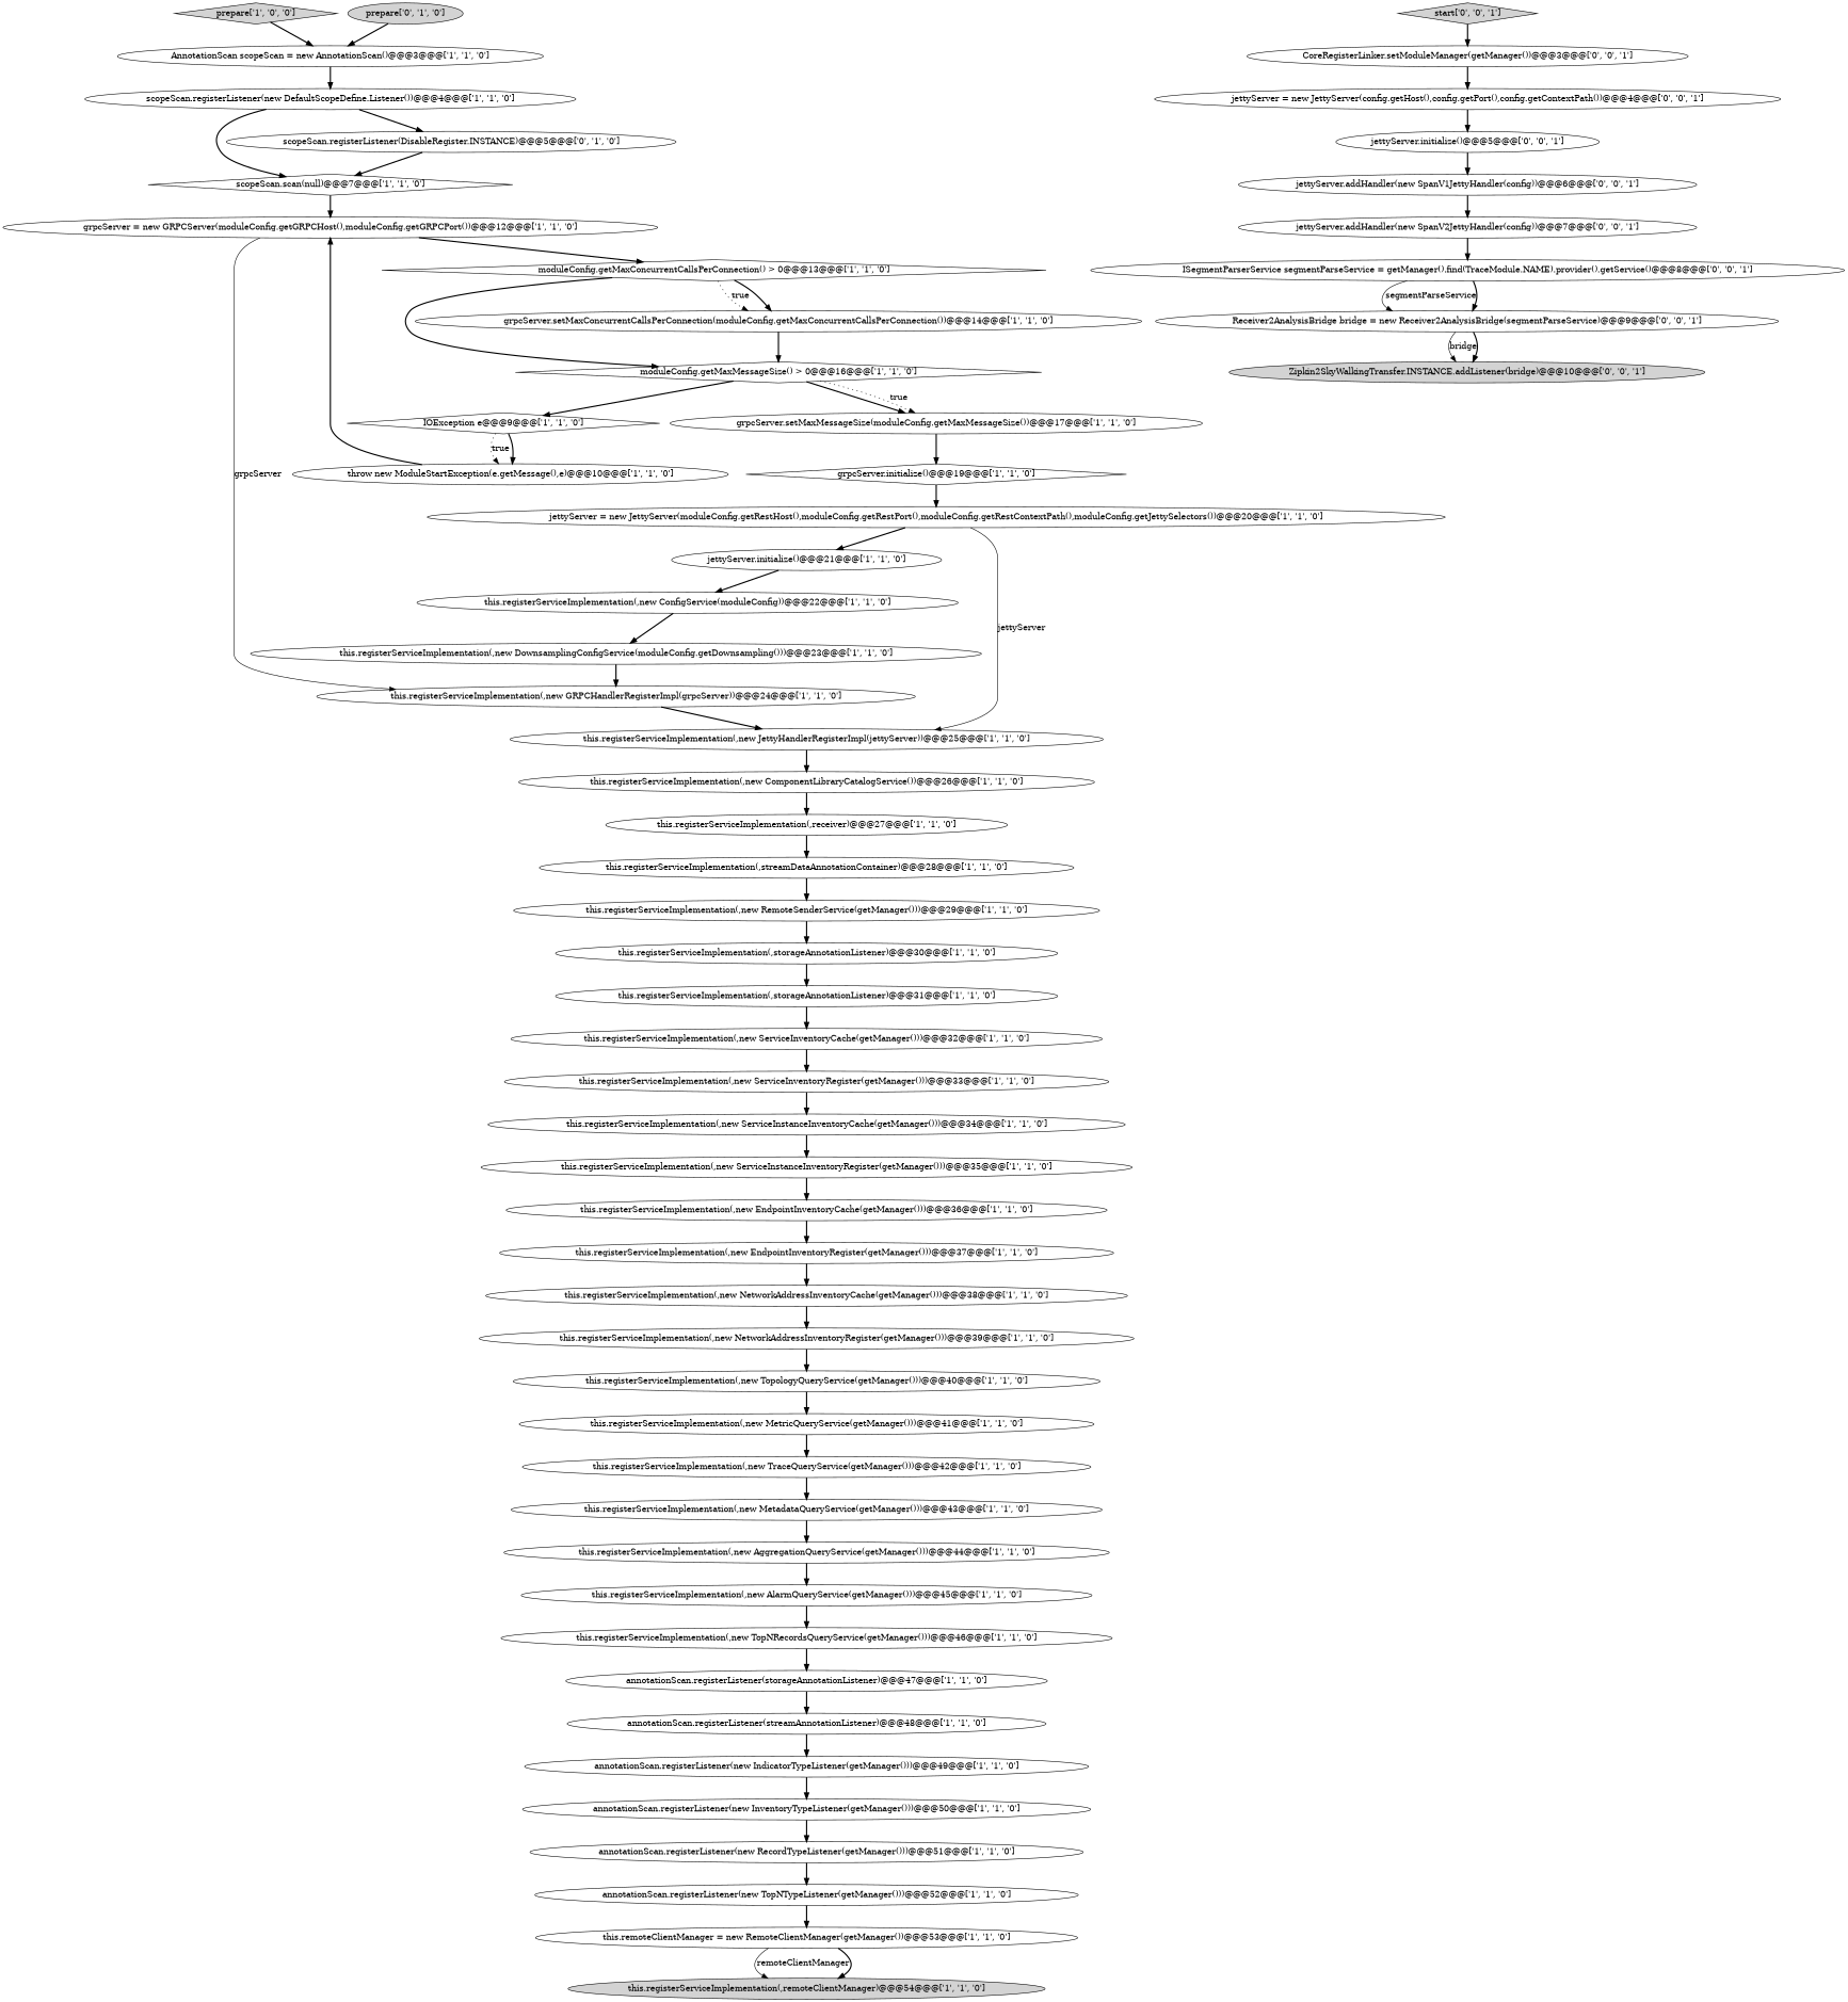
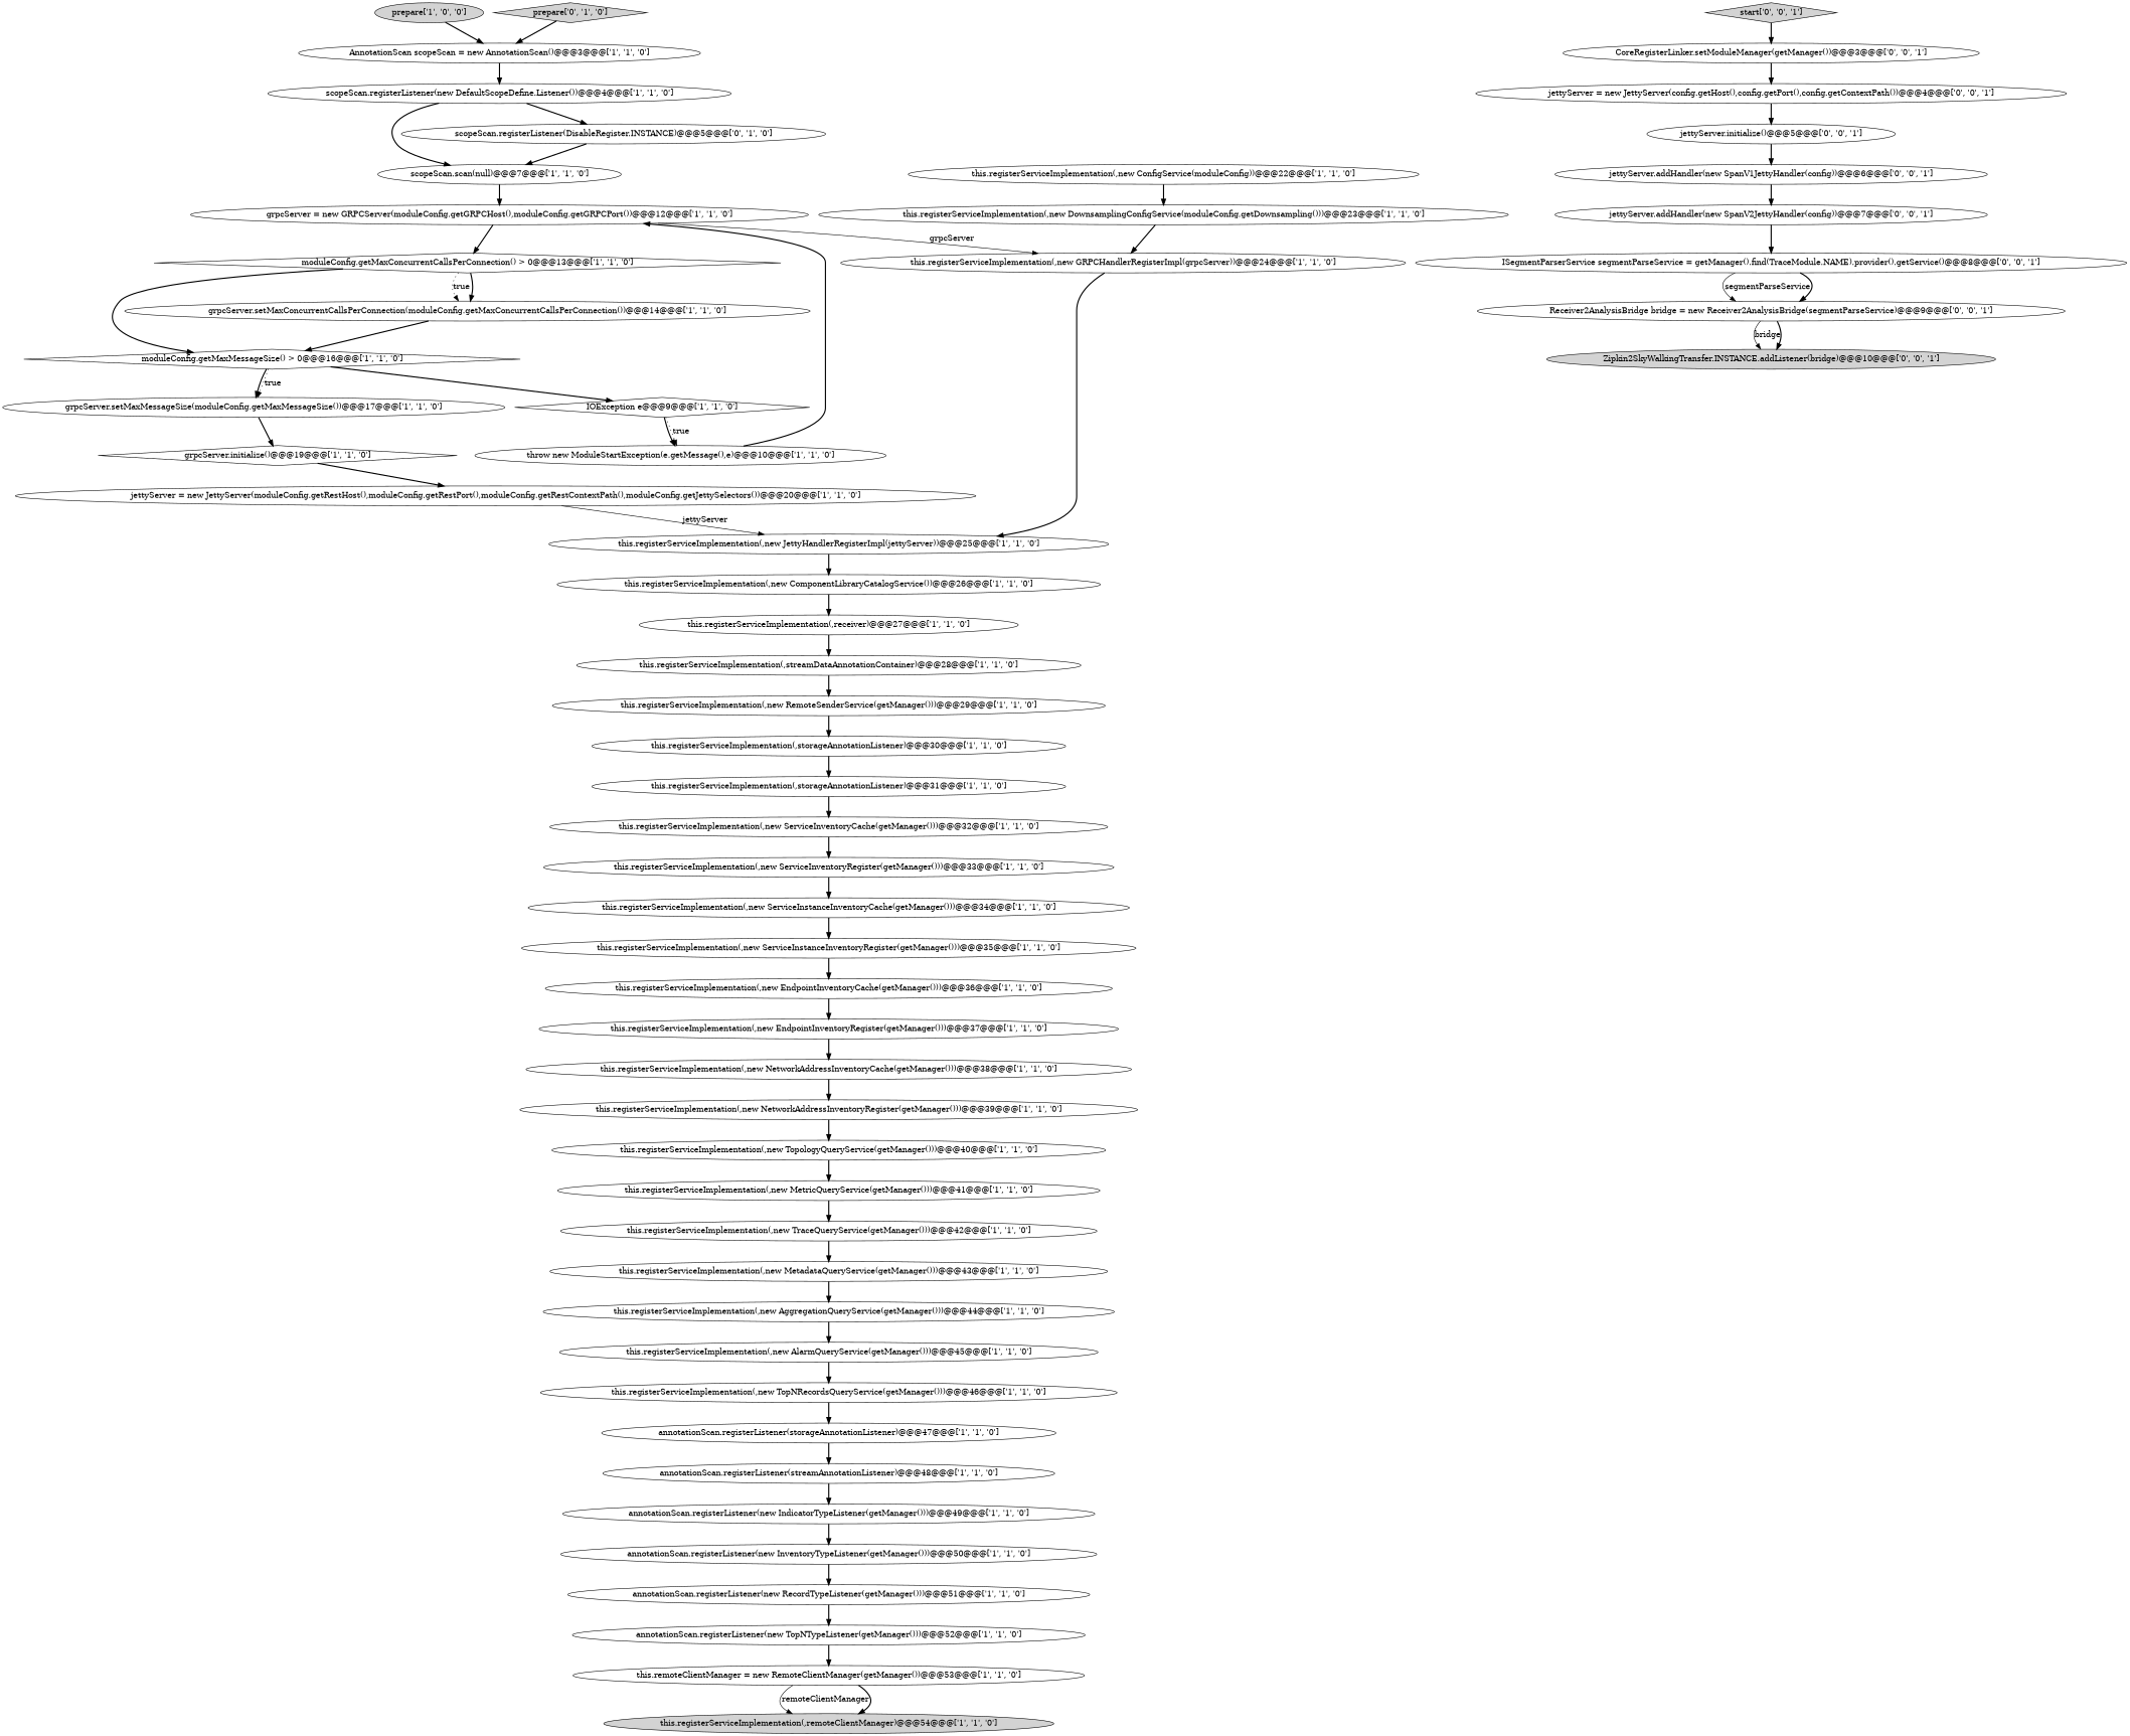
  digraph {
    node [fillcolor=white shape=ellipse style=filled]
    edge [style=bold]
    n1 [label="this.registerServiceImplementation(,new ServiceInventoryCache(getManager()))@@@32@@@['1', '1', '0']"]
    n2 [label="this.registerServiceImplementation(,new ServiceInventoryRegister(getManager()))@@@33@@@['1', '1', '0']"]
    n3 [label="this.registerServiceImplementation(,new ServiceInstanceInventoryCache(getManager()))@@@34@@@['1', '1', '0']"]
-   n4 [label="scopeScan.scan(null)@@@7@@@['1', '1', '0']" shape=diamond]
+   n4 [label="scopeScan.scan(null)@@@7@@@['1', '1', '0']"]
    n5 [label="grpcServer = new GRPCServer(moduleConfig.getGRPCHost(),moduleConfig.getGRPCPort())@@@12@@@['1', '1', '0']"]
    n6 [label="this.registerServiceImplementation(,new GRPCHandlerRegisterImpl(grpcServer))@@@24@@@['1', '1', '0']"]
    n7 [label="moduleConfig.getMaxConcurrentCallsPerConnection() > 0@@@13@@@['1', '1', '0']" shape=diamond]
    n8 [label="this.registerServiceImplementation(,new TopologyQueryService(getManager()))@@@40@@@['1', '1', '0']"]
    n9 [label="this.registerServiceImplementation(,new MetricQueryService(getManager()))@@@41@@@['1', '1', '0']"]
    n10 [label="this.registerServiceImplementation(,new TraceQueryService(getManager()))@@@42@@@['1', '1', '0']"]
    n11 [label="jettyServer.addHandler(new SpanV2JettyHandler(config))@@@7@@@['0', '0', '1']"]
    n12 [label="ISegmentParserService segmentParseService = getManager().find(TraceModule.NAME).provider().getService()@@@8@@@['0', '0', '1']"]
    n13 [label="Receiver2AnalysisBridge bridge = new Receiver2AnalysisBridge(segmentParseService)@@@9@@@['0', '0', '1']"]
    n14 [label="this.registerServiceImplementation(,receiver)@@@27@@@['1', '1', '0']"]
    n15 [label="this.registerServiceImplementation(,streamDataAnnotationContainer)@@@28@@@['1', '1', '0']"]
    n16 [label="this.registerServiceImplementation(,new RemoteSenderService(getManager()))@@@29@@@['1', '1', '0']"]
    n17 [label="this.registerServiceImplementation(,new JettyHandlerRegisterImpl(jettyServer))@@@25@@@['1', '1', '0']"]
    n18 [label="this.registerServiceImplementation(,new ComponentLibraryCatalogService())@@@26@@@['1', '1', '0']"]
    n19 [label="this.registerServiceImplementation(,new MetadataQueryService(getManager()))@@@43@@@['1', '1', '0']"]
    n20 [label="this.registerServiceImplementation(,new NetworkAddressInventoryCache(getManager()))@@@38@@@['1', '1', '0']"]
    n21 [label="this.registerServiceImplementation(,new NetworkAddressInventoryRegister(getManager()))@@@39@@@['1', '1', '0']"]
    n22 [label="this.registerServiceImplementation(,new EndpointInventoryCache(getManager()))@@@36@@@['1', '1', '0']"]
    n23 [label="this.registerServiceImplementation(,new EndpointInventoryRegister(getManager()))@@@37@@@['1', '1', '0']"]
    n24 [label="grpcServer.setMaxConcurrentCallsPerConnection(moduleConfig.getMaxConcurrentCallsPerConnection())@@@14@@@['1', '1', '0']"]
    n25 [label="moduleConfig.getMaxMessageSize() > 0@@@16@@@['1', '1', '0']" shape=diamond]
    n26 [label="IOException e@@@9@@@['1', '1', '0']" shape=diamond]
    n27 [label="grpcServer.setMaxMessageSize(moduleConfig.getMaxMessageSize())@@@17@@@['1', '1', '0']"]
    n28 [label="this.remoteClientManager = new RemoteClientManager(getManager())@@@53@@@['1', '1', '0']"]
    n29 [fillcolor=lightgray label="this.registerServiceImplementation(,remoteClientManager)@@@54@@@['1', '1', '0']"]
    n30 [label="annotationScan.registerListener(new RecordTypeListener(getManager()))@@@51@@@['1', '1', '0']"]
    n31 [label="annotationScan.registerListener(new TopNTypeListener(getManager()))@@@52@@@['1', '1', '0']"]
    n32 [label="this.registerServiceImplementation(,new AggregationQueryService(getManager()))@@@44@@@['1', '1', '0']"]
    n33 [label="this.registerServiceImplementation(,new AlarmQueryService(getManager()))@@@45@@@['1', '1', '0']"]
    n34 [label="this.registerServiceImplementation(,new TopNRecordsQueryService(getManager()))@@@46@@@['1', '1', '0']"]
-   n35 [fillcolor=lightgray label="prepare['1', '0', '0']" shape=diamond]
+   n35 [fillcolor=lightgray label="prepare['1', '0', '0']"]
    n36 [label="AnnotationScan scopeScan = new AnnotationScan()@@@3@@@['1', '1', '0']"]
    n37 [label="scopeScan.registerListener(new DefaultScopeDefine.Listener())@@@4@@@['1', '1', '0']"]
    n38 [label="scopeScan.registerListener(DisableRegister.INSTANCE)@@@5@@@['0', '1', '0']"]
    n39 [label="this.registerServiceImplementation(,storageAnnotationListener)@@@30@@@['1', '1', '0']"]
    n40 [label="this.registerServiceImplementation(,storageAnnotationListener)@@@31@@@['1', '1', '0']"]
    n41 [label="throw new ModuleStartException(e.getMessage(),e)@@@10@@@['1', '1', '0']"]
    n42 [label="this.registerServiceImplementation(,new ServiceInstanceInventoryRegister(getManager()))@@@35@@@['1', '1', '0']"]
    n43 [label="jettyServer = new JettyServer(moduleConfig.getRestHost(),moduleConfig.getRestPort(),moduleConfig.getRestContextPath(),moduleConfig.getJettySelectors())@@@20@@@['1', '1', '0']"]
-   n44 [label="jettyServer.initialize()@@@21@@@['1', '1', '0']"]
    n45 [label="this.registerServiceImplementation(,new ConfigService(moduleConfig))@@@22@@@['1', '1', '0']"]
    n46 [label="annotationScan.registerListener(storageAnnotationListener)@@@47@@@['1', '1', '0']"]
    n47 [label="annotationScan.registerListener(streamAnnotationListener)@@@48@@@['1', '1', '0']"]
    n48 [fillcolor=lightgray label="Zipkin2SkyWalkingTransfer.INSTANCE.addListener(bridge)@@@10@@@['0', '0', '1']"]
    n49 [label="this.registerServiceImplementation(,new DownsamplingConfigService(moduleConfig.getDownsampling()))@@@23@@@['1', '1', '0']"]
    n50 [label="annotationScan.registerListener(new IndicatorTypeListener(getManager()))@@@49@@@['1', '1', '0']"]
    n51 [label="jettyServer.addHandler(new SpanV1JettyHandler(config))@@@6@@@['0', '0', '1']"]
    n52 [label="jettyServer.initialize()@@@5@@@['0', '0', '1']"]
    n53 [label="jettyServer = new JettyServer(config.getHost(),config.getPort(),config.getContextPath())@@@4@@@['0', '0', '1']"]
    n54 [label="CoreRegisterLinker.setModuleManager(getManager())@@@3@@@['0', '0', '1']"]
    n55 [label="annotationScan.registerListener(new InventoryTypeListener(getManager()))@@@50@@@['1', '1', '0']"]
    n56 [label="grpcServer.initialize()@@@19@@@['1', '1', '0']" shape=diamond]
-   n57 [fillcolor=lightgray label="prepare['0', '1', '0']"]
+   n57 [fillcolor=lightgray label="prepare['0', '1', '0']" shape=diamond]
    n58 [fillcolor=lightgray label="start['0', '0', '1']" shape=diamond]
    n1 -> n2
    n2 -> n3
    n3 -> n42
    n4 -> n5
    n5 -> n6 [label=grpcServer style=solid]
    n5 -> n7
    n6 -> n17
    n7 -> n24
    n7 -> n24 [label=true style=dotted]
    n7 -> n25
    n8 -> n9
    n9 -> n10
    n10 -> n19
    n11 -> n12
    n12 -> n13 [label=segmentParseService style=solid]
    n12 -> n13
    n13 -> n48 [label=bridge style=solid]
    n13 -> n48
    n14 -> n15
    n15 -> n16
    n16 -> n39
    n17 -> n18
    n18 -> n14
    n19 -> n32
    n20 -> n21
    n21 -> n8
    n22 -> n23
    n23 -> n20
    n24 -> n25
    n25 -> n26
    n25 -> n27
    n25 -> n27 [label=true style=dotted]
    n26 -> n41
    n26 -> n41 [label=true style=dotted]
    n27 -> n56
    n28 -> n29 [label=remoteClientManager style=solid]
    n28 -> n29
    n30 -> n31
    n31 -> n28
    n32 -> n33
    n33 -> n34
    n34 -> n46
    n35 -> n36
    n36 -> n37
    n37 -> n4
    n37 -> n38
    n38 -> n4
    n39 -> n40
    n40 -> n1
    n41 -> n5
    n42 -> n22
    n43 -> n17 [label=jettyServer style=solid]
-   n43 -> n44
-   n44 -> n45
    n45 -> n49
    n46 -> n47
    n47 -> n50
    n49 -> n6
    n50 -> n55
    n51 -> n11
    n52 -> n51
    n53 -> n52
    n54 -> n53
    n55 -> n30
    n56 -> n43
    n57 -> n36
    n58 -> n54
  }
